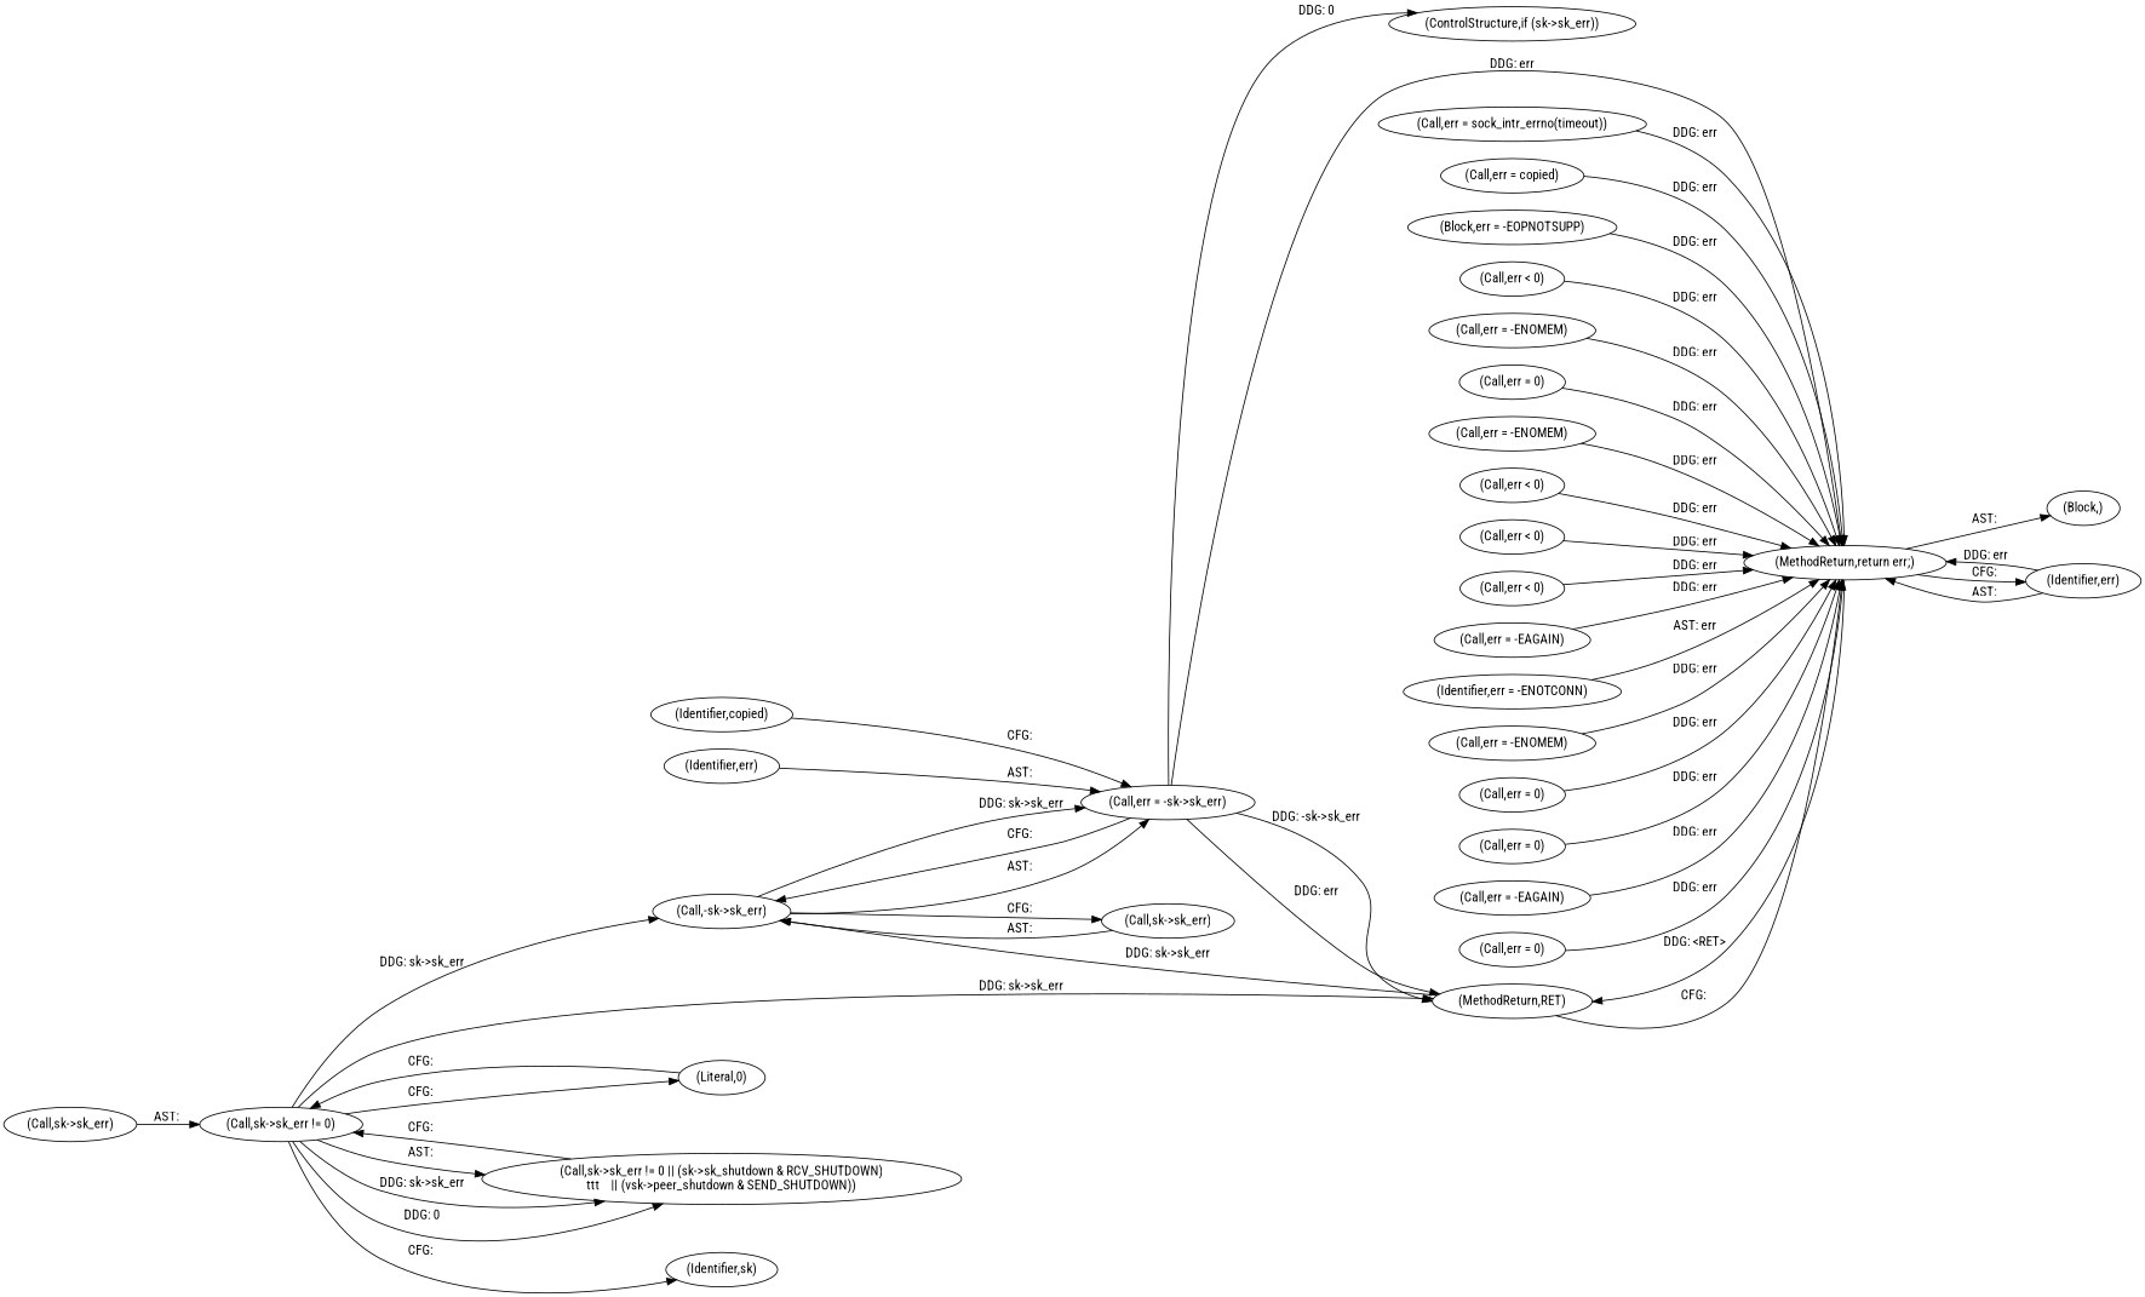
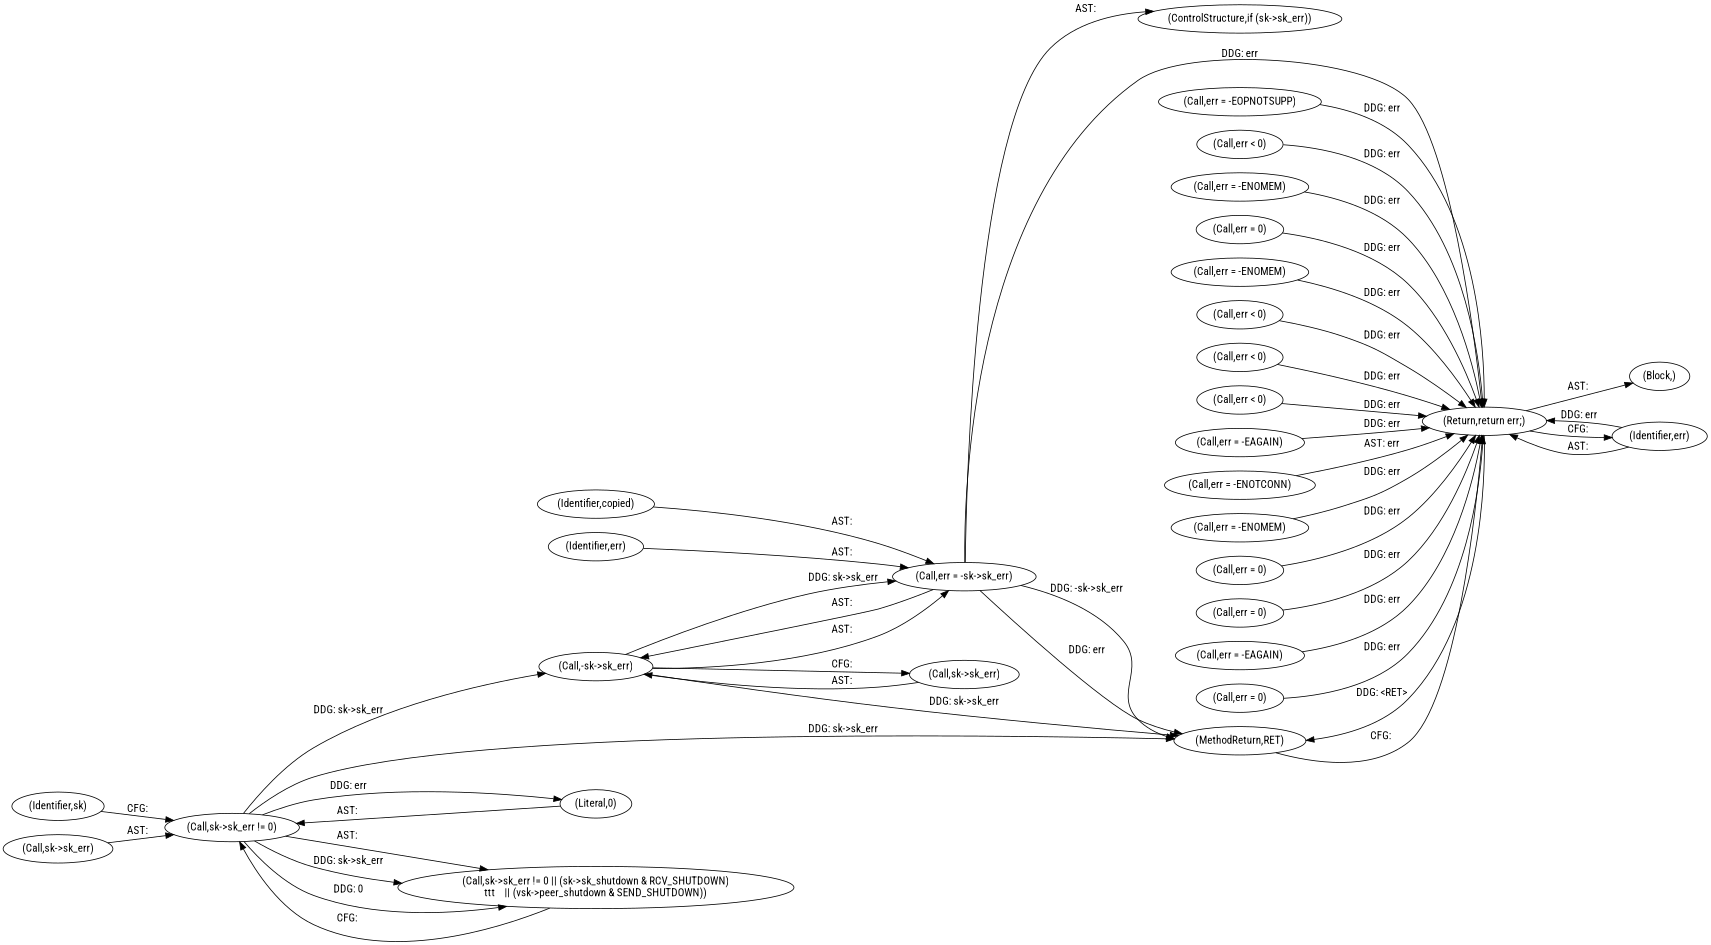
  digraph {
    fontname="Roboto Condensed"
    rankdir=LR
    node [fontname="Roboto Condensed"]
    edge [fontname="Roboto Condensed"]
    n1 [label="(Call,-sk->sk_err)"]
    n2 [label="(Call,err = -sk->sk_err)"]
    n3 [label="(MethodReturn,RET)"]
    n4 [label="(Call,sk->sk_err)"]
-   n5 [label="(MethodReturn,return err;)"]
+   n5 [label="(Return,return err;)"]
    n6 [label="(ControlStructure,if (sk->sk_err))"]
    n7 [label="(Call,sk->sk_err != 0)"]
    n8 [label="(Literal,0)"]
    n9 [label="(Call,sk->sk_err != 0 || (sk->sk_shutdown & RCV_SHUTDOWN)\n\t\t\t    || (vsk->peer_shutdown & SEND_SHUTDOWN))"]
    n10 [label="(Block,)"]
    n11 [label="(Identifier,err)"]
-   n12 [label="(Call,err = sock_intr_errno(timeout))"]
-   n13 [label="(Call,err = copied)"]
-   n14 [label="(Block,err = -EOPNOTSUPP)"]
+   n14 [label="(Call,err = -EOPNOTSUPP)"]
    n15 [label="(Call,err < 0)"]
    n16 [label="(Call,err = -ENOMEM)"]
    n17 [label="(Call,err = 0)"]
    n18 [label="(Identifier,copied)"]
    n19 [label="(Call,err = -ENOMEM)"]
    n20 [label="(Call,err < 0)"]
    n21 [label="(Call,err < 0)"]
    n22 [label="(Identifier,sk)"]
    n23 [label="(Call,err < 0)"]
    n24 [label="(Call,err = -EAGAIN)"]
-   n25 [label="(Identifier,err = -ENOTCONN)"]
+   n25 [label="(Call,err = -ENOTCONN)"]
    n26 [label="(Call,err = -ENOMEM)"]
    n27 [label="(Call,err = 0)"]
    n28 [label="(Identifier,err)"]
    n29 [label="(Call,err = 0)"]
    n30 [label="(Call,err = -EAGAIN)"]
    n31 [label="(Call,sk->sk_err)"]
    n32 [label="(Call,err = 0)"]
    n1 -> n2 [label="AST: "]
    n1 -> n2 [label="DDG: sk->sk_err"]
-   n3 -> n1 [label="DDG: sk->sk_err"]
+   n1 -> n3 [label="DDG: sk->sk_err"]
    n1 -> n4 [label="CFG: "]
-   n2 -> n1 [label="CFG: "]
+   n2 -> n1 [label="AST: "]
    n2 -> n3 [label="DDG: err"]
    n2 -> n3 [label="DDG: -sk->sk_err"]
    n2 -> n5 [label="DDG: err"]
-   n2 -> n6 [label="DDG: 0"]
+   n2 -> n6 [label="AST: "]
    n3 -> n5 [label="CFG: "]
    n4 -> n1 [label="AST: "]
    n5 -> n3 [label="DDG: <RET>"]
    n5 -> n10 [label="AST: "]
    n5 -> n11 [label="CFG: "]
    n7 -> n1 [label="DDG: sk->sk_err"]
    n7 -> n3 [label="DDG: sk->sk_err"]
-   n7 -> n8 [label="CFG: "]
+   n7 -> n8 [label="DDG: err"]
    n7 -> n9 [label="AST: "]
    n7 -> n9 [label="DDG: sk->sk_err"]
    n7 -> n9 [label="DDG: 0"]
-   n8 -> n7 [label="CFG: "]
+   n8 -> n7 [label="AST: "]
    n9 -> n7 [label="CFG: "]
    n11 -> n5 [label="AST: "]
    n11 -> n5 [label="DDG: err"]
-   n12 -> n5 [label="DDG: err"]
-   n13 -> n5 [label="DDG: err"]
    n14 -> n5 [label="DDG: err"]
    n15 -> n5 [label="DDG: err"]
    n16 -> n5 [label="DDG: err"]
    n17 -> n5 [label="DDG: err"]
-   n18 -> n2 [label="CFG: "]
+   n18 -> n2 [label="AST: "]
    n19 -> n5 [label="DDG: err"]
    n20 -> n5 [label="DDG: err"]
    n21 -> n5 [label="DDG: err"]
-   n7 -> n22 [label="CFG: "]
+   n22 -> n7 [label="CFG: "]
    n23 -> n5 [label="DDG: err"]
    n24 -> n5 [label="DDG: err"]
    n25 -> n5 [label="AST: err"]
    n26 -> n5 [label="DDG: err"]
    n27 -> n5 [label="DDG: err"]
    n28 -> n2 [label="AST: "]
    n29 -> n5 [label="DDG: err"]
    n30 -> n5 [label="DDG: err"]
    n31 -> n7 [label="AST: "]
    n32 -> n5 [label="DDG: err"]
  }
